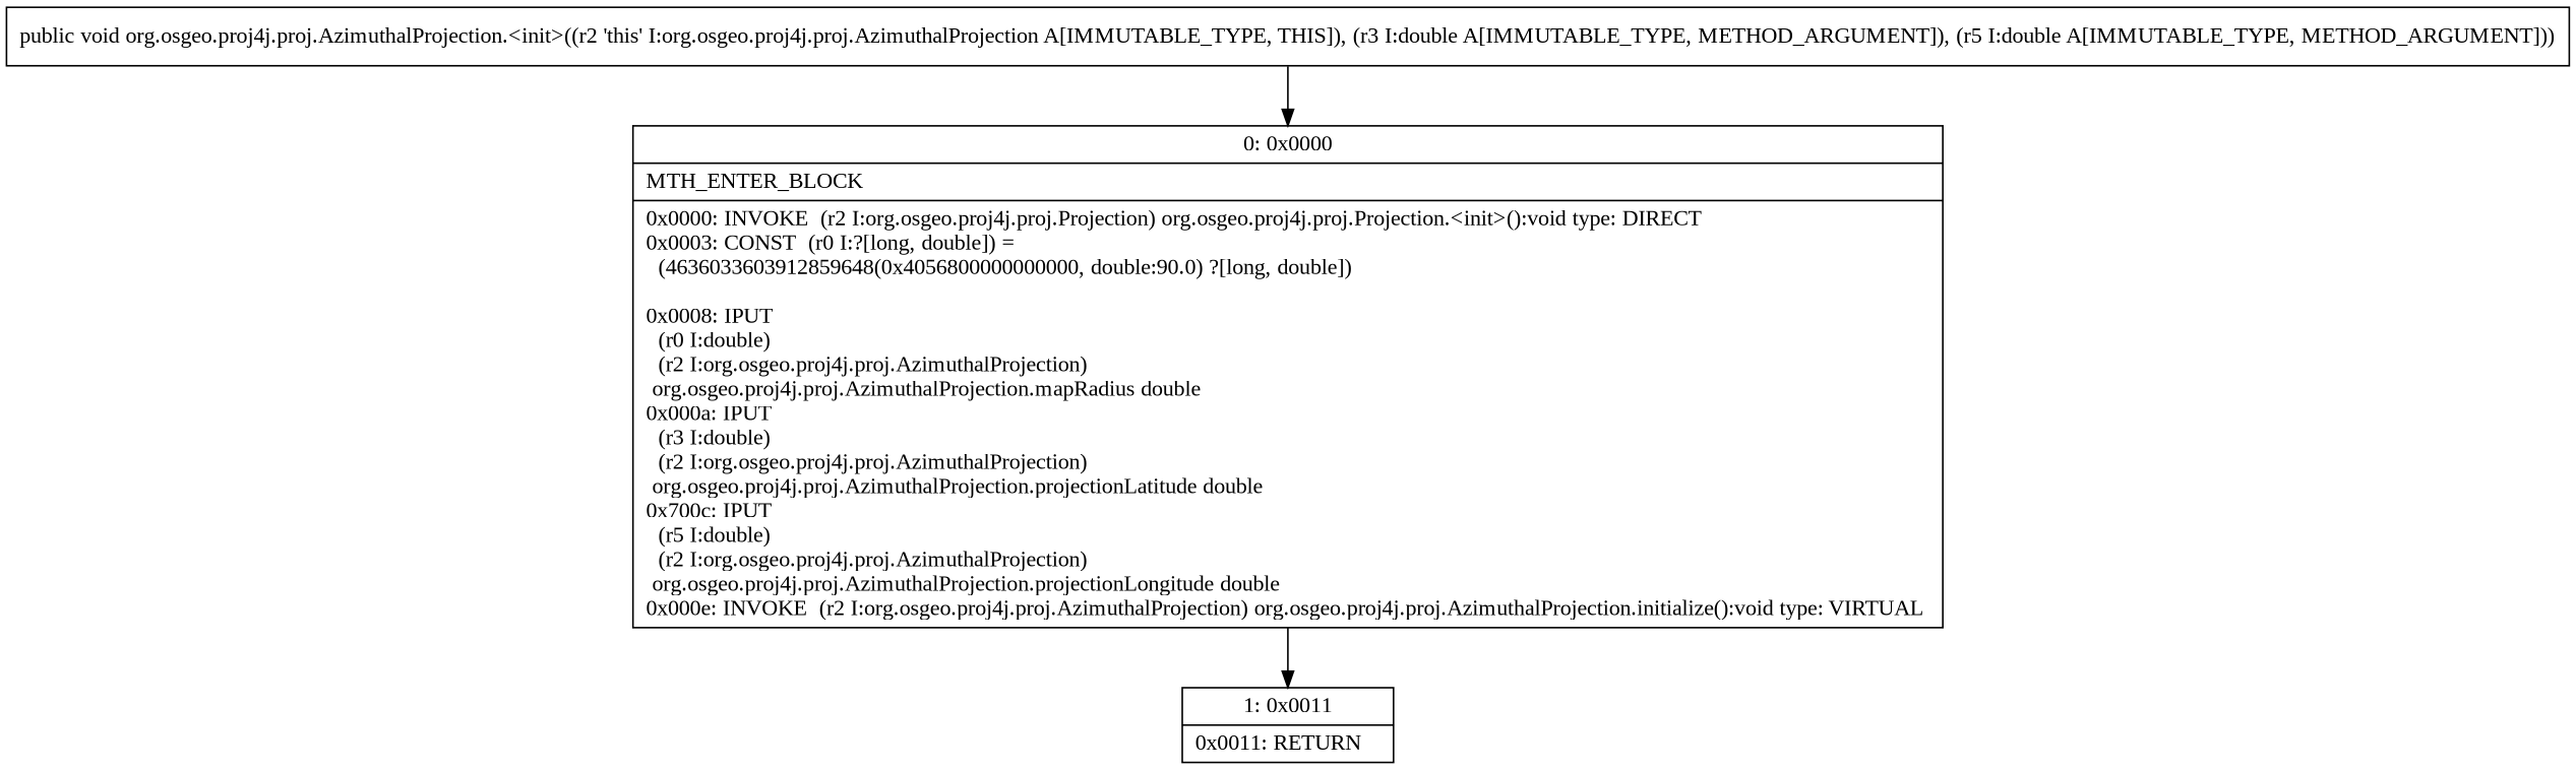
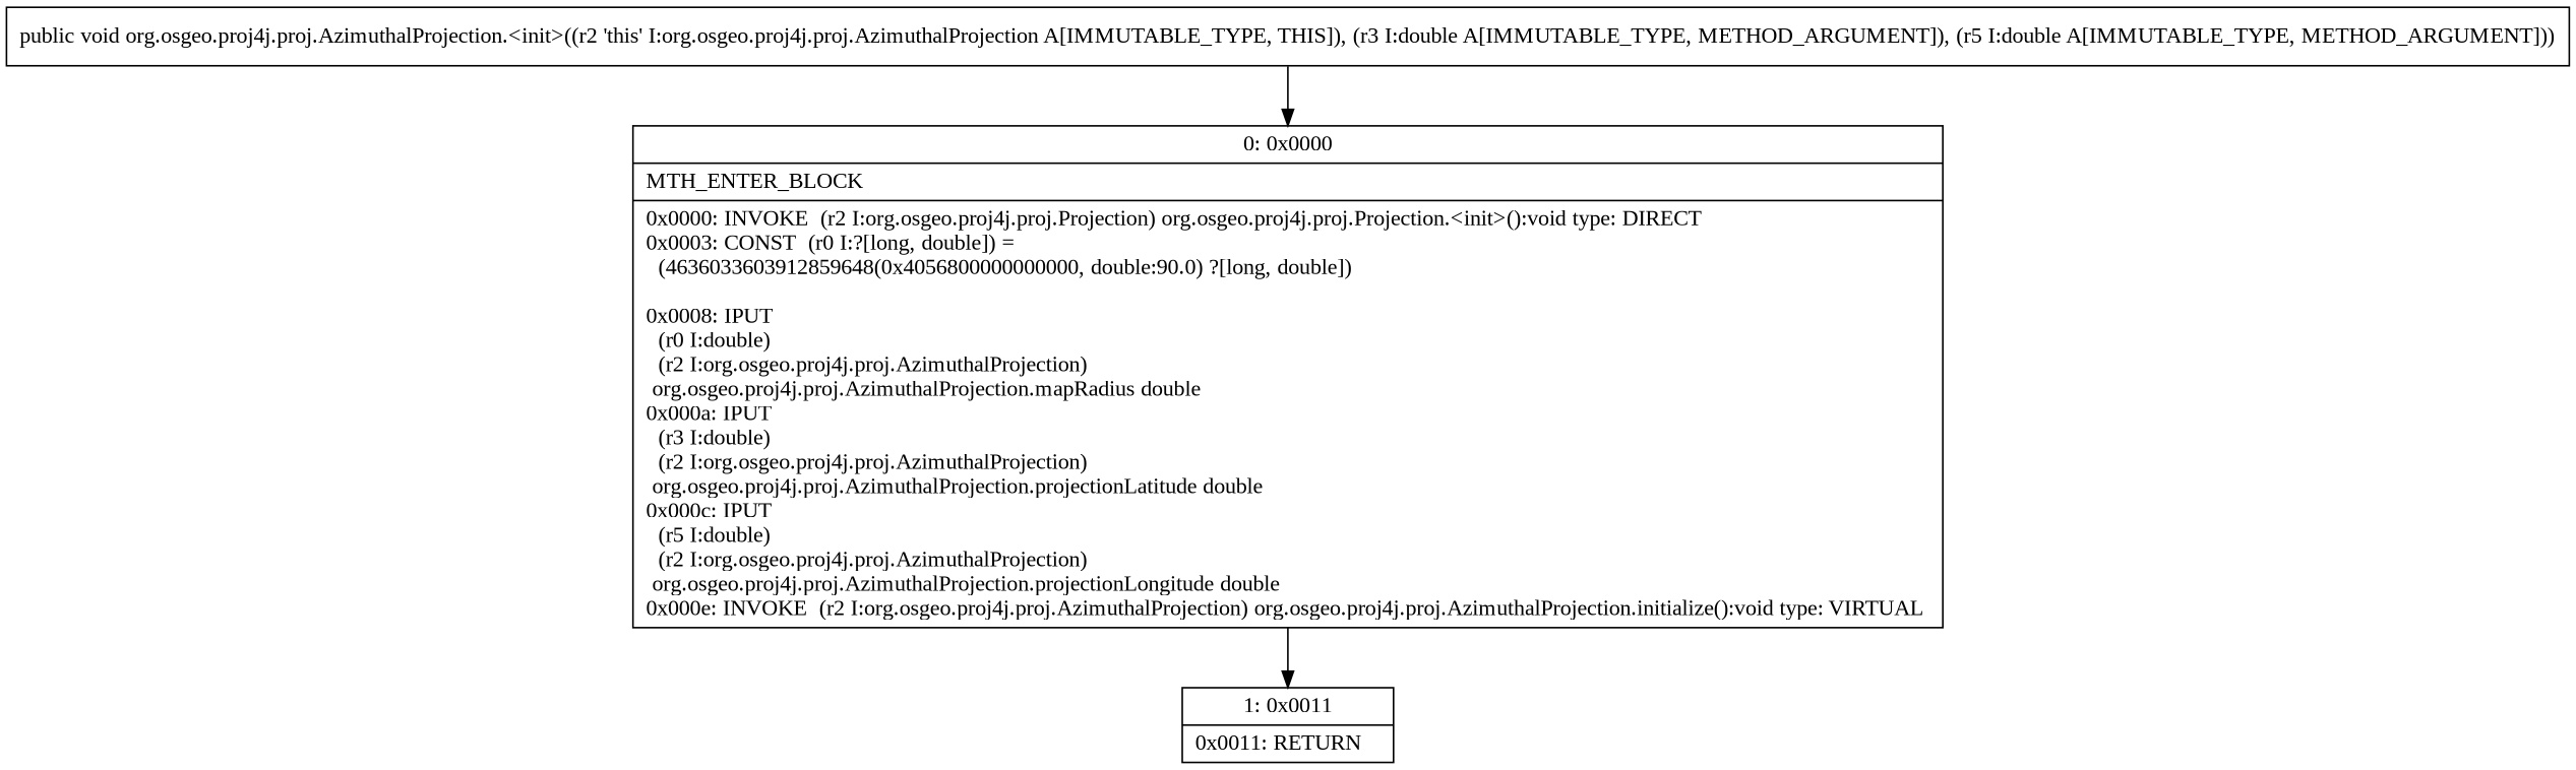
  digraph {
    fontname="Liberation Serif"
    node [shape=record fontname="Liberation Serif"]
    edge [fontname="Liberation Serif"]
-   n1 [label="{0\:\ 0x0000|MTH_ENTER_BLOCK\l|0x0000: INVOKE  (r2 I:org.osgeo.proj4j.proj.Projection) org.osgeo.proj4j.proj.Projection.\<init\>():void type: DIRECT \l0x0003: CONST  (r0 I:?[long, double]) = \l  (4636033603912859648(0x4056800000000000, double:90.0) ?[long, double])\l \l0x0008: IPUT  \l  (r0 I:double)\l  (r2 I:org.osgeo.proj4j.proj.AzimuthalProjection)\l org.osgeo.proj4j.proj.AzimuthalProjection.mapRadius double \l0x000a: IPUT  \l  (r3 I:double)\l  (r2 I:org.osgeo.proj4j.proj.AzimuthalProjection)\l org.osgeo.proj4j.proj.AzimuthalProjection.projectionLatitude double \l0x700c: IPUT  \l  (r5 I:double)\l  (r2 I:org.osgeo.proj4j.proj.AzimuthalProjection)\l org.osgeo.proj4j.proj.AzimuthalProjection.projectionLongitude double \l0x000e: INVOKE  (r2 I:org.osgeo.proj4j.proj.AzimuthalProjection) org.osgeo.proj4j.proj.AzimuthalProjection.initialize():void type: VIRTUAL \l}"]
+   n1 [label="{0\:\ 0x0000|MTH_ENTER_BLOCK\l|0x0000: INVOKE  (r2 I:org.osgeo.proj4j.proj.Projection) org.osgeo.proj4j.proj.Projection.\<init\>():void type: DIRECT \l0x0003: CONST  (r0 I:?[long, double]) = \l  (4636033603912859648(0x4056800000000000, double:90.0) ?[long, double])\l \l0x0008: IPUT  \l  (r0 I:double)\l  (r2 I:org.osgeo.proj4j.proj.AzimuthalProjection)\l org.osgeo.proj4j.proj.AzimuthalProjection.mapRadius double \l0x000a: IPUT  \l  (r3 I:double)\l  (r2 I:org.osgeo.proj4j.proj.AzimuthalProjection)\l org.osgeo.proj4j.proj.AzimuthalProjection.projectionLatitude double \l0x000c: IPUT  \l  (r5 I:double)\l  (r2 I:org.osgeo.proj4j.proj.AzimuthalProjection)\l org.osgeo.proj4j.proj.AzimuthalProjection.projectionLongitude double \l0x000e: INVOKE  (r2 I:org.osgeo.proj4j.proj.AzimuthalProjection) org.osgeo.proj4j.proj.AzimuthalProjection.initialize():void type: VIRTUAL \l}"]
    n2 [label="{1\:\ 0x0011|0x0011: RETURN   \l}"]
    n3 [label="{public void org.osgeo.proj4j.proj.AzimuthalProjection.\<init\>((r2 'this' I:org.osgeo.proj4j.proj.AzimuthalProjection A[IMMUTABLE_TYPE, THIS]), (r3 I:double A[IMMUTABLE_TYPE, METHOD_ARGUMENT]), (r5 I:double A[IMMUTABLE_TYPE, METHOD_ARGUMENT])) }"]
    n1 -> n2
    n3 -> n1
  }
